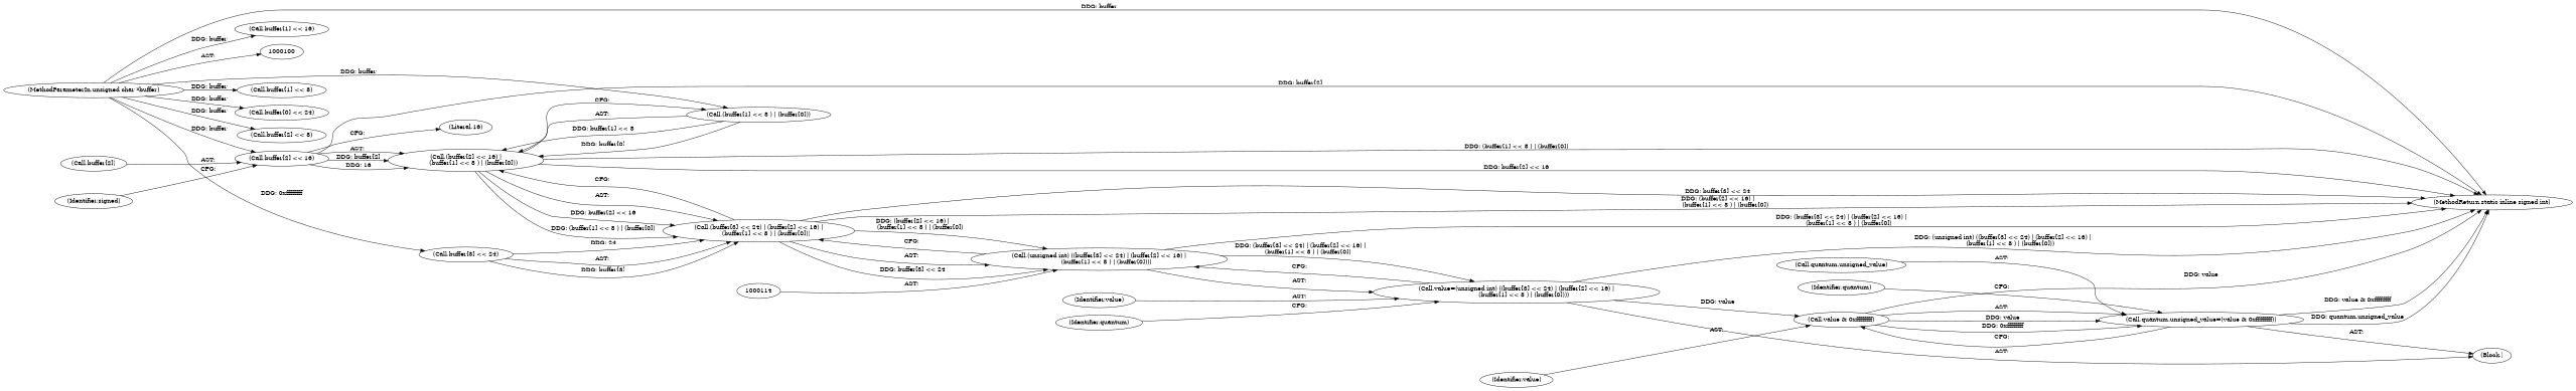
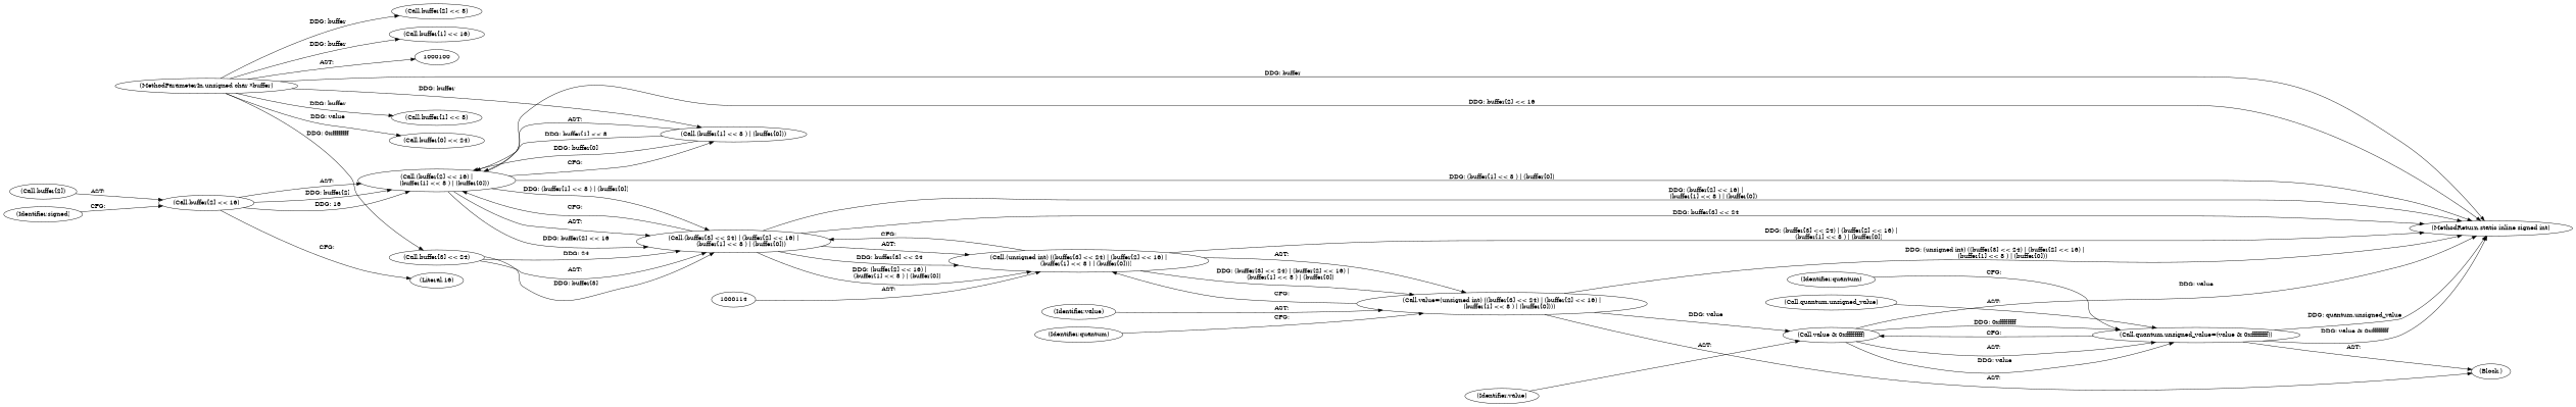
  digraph {
    rankdir=LR
    n1 [label="(Call,buffer[2] << 16)"]
    n2 [label="(Call,(buffer[2] << 16) |\n        (buffer[1] << 8 ) | (buffer[0]))"]
    n3 [label="(Literal,16)"]
    n4 [label="(MethodReturn,static inline signed int)"]
    n5 [label="(Call,(buffer[1] << 8 ) | (buffer[0]))"]
    n6 [label="(Call,(buffer[3] << 24) | (buffer[2] << 16) |\n        (buffer[1] << 8 ) | (buffer[0]))"]
    n7 [label="(MethodParameterIn,unsigned char *buffer)"]
    n8 [label="(Call,buffer[1] << 8)"]
    n9 [label="(Call,buffer[0] << 24)"]
    n10 [label="(Call,buffer[3] << 24)"]
    n11 [label="(Call,buffer[2] << 8)"]
    n12 [label="(Call,buffer[1] << 16)"]
    1000100
    n14 [label="(Call,(unsigned int) ((buffer[3] << 24) | (buffer[2] << 16) |\n        (buffer[1] << 8 ) | (buffer[0])))"]
    n15 [label="(Call,value=(unsigned int) ((buffer[3] << 24) | (buffer[2] << 16) |\n        (buffer[1] << 8 ) | (buffer[0])))"]
    n16 [label="(Call,value & 0xffffffff)"]
    n17 [label="(Block,)"]
    n18 [label="(Call,quantum.unsigned_value=(value & 0xffffffff))"]
    n19 [label="(Identifier,quantum)"]
    n20 [label="(Identifier,value)"]
    n21 [label="(Identifier,quantum)"]
    n22 [label="(Call,quantum.unsigned_value)"]
    n23 [label="(Identifier,value)"]
    n24 [label="(Call,buffer[2])"]
    n25 [label="(Identifier,signed)"]
    1000114
    n1 -> n2 [label="AST: "]
    n1 -> n2 [label="DDG: buffer[2]"]
    n1 -> n2 [label="DDG: 16"]
    n1 -> n3 [label="CFG: "]
-   n1 -> n4 [label="DDG: buffer[2]"]
    n2 -> n4 [label="DDG: (buffer[1] << 8 ) | (buffer[0])"]
    n2 -> n4 [label="DDG: buffer[2] << 16"]
    n2 -> n5 [label="CFG: "]
    n2 -> n6 [label="AST: "]
    n2 -> n6 [label="DDG: buffer[2] << 16"]
    n2 -> n6 [label="DDG: (buffer[1] << 8 ) | (buffer[0])"]
    n5 -> n2 [label="AST: "]
    n5 -> n2 [label="DDG: buffer[1] << 8"]
    n5 -> n2 [label="DDG: buffer[0]"]
    n6 -> n2 [label="CFG: "]
    n6 -> n4 [label="DDG: (buffer[2] << 16) |\n        (buffer[1] << 8 ) | (buffer[0])"]
    n6 -> n4 [label="DDG: buffer[3] << 24"]
    n6 -> n14 [label="AST: "]
    n6 -> n14 [label="DDG: buffer[3] << 24"]
    n6 -> n14 [label="DDG: (buffer[2] << 16) |\n        (buffer[1] << 8 ) | (buffer[0])"]
-   n7 -> n1 [label="DDG: buffer"]
    n7 -> n4 [label="DDG: buffer"]
    n7 -> n5 [label="DDG: buffer"]
    n7 -> n8 [label="DDG: buffer"]
-   n7 -> n9 [label="DDG: buffer"]
+   n7 -> n9 [label="DDG: value"]
    n7 -> n10 [label="DDG: 0xffffffff"]
    n7 -> n11 [label="DDG: buffer"]
    n7 -> n12 [label="DDG: buffer"]
    n7 -> 1000100 [label="AST: "]
    n10 -> n6 [label="AST: "]
    n10 -> n6 [label="DDG: buffer[3]"]
    n10 -> n6 [label="DDG: 24"]
    n14 -> n4 [label="DDG: (buffer[3] << 24) | (buffer[2] << 16) |\n        (buffer[1] << 8 ) | (buffer[0])"]
    n14 -> n6 [label="CFG: "]
    n14 -> n15 [label="AST: "]
    n14 -> n15 [label="DDG: (buffer[3] << 24) | (buffer[2] << 16) |\n        (buffer[1] << 8 ) | (buffer[0])"]
    n15 -> n4 [label="DDG: (unsigned int) ((buffer[3] << 24) | (buffer[2] << 16) |\n        (buffer[1] << 8 ) | (buffer[0]))"]
    n15 -> n14 [label="CFG: "]
    n15 -> n16 [label="DDG: value"]
    n15 -> n17 [label="AST: "]
    n16 -> n4 [label="DDG: value"]
    n16 -> n18 [label="AST: "]
    n16 -> n18 [label="DDG: value"]
    n16 -> n18 [label="DDG: 0xffffffff"]
    n18 -> n4 [label="DDG: value & 0xffffffff"]
    n18 -> n4 [label="DDG: quantum.unsigned_value"]
    n18 -> n16 [label="CFG: "]
    n18 -> n17 [label="AST: "]
    n19 -> n15 [label="CFG: "]
    n20 -> n15 [label="AST: "]
    n21 -> n18 [label="CFG: "]
    n22 -> n18 [label="AST: "]
    n23 -> n16 [label="AST: "]
    n24 -> n1 [label="AST: "]
    n25 -> n1 [label="CFG: "]
    1000114 -> n14 [label="AST: "]
  }
